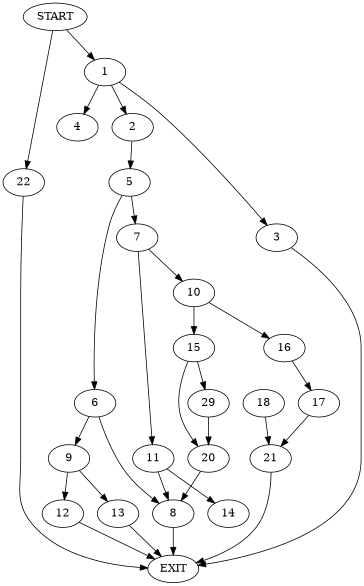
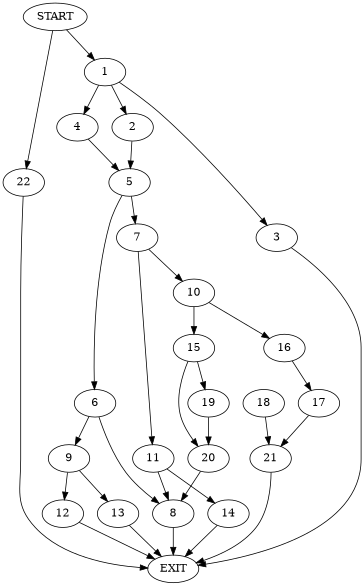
  digraph {
    n1 [label=START]
    1
    22
    2
    3
    4
    n7 [label=EXIT]
    5
    6
    7
    8
    9
    10
    11
    12
    13
    15
    16
    14
-   19 [label=29]
+   19
    20
    17
    21
    18
    n1 -> 1
    n1 -> 22
    1 -> 2
    1 -> 3
    1 -> 4
    22 -> n7
    2 -> 5
    3 -> n7
+   4 -> 5
    5 -> 6
    5 -> 7
    6 -> 8
    6 -> 9
    7 -> 10
    7 -> 11
    8 -> n7
    9 -> 12
    9 -> 13
    10 -> 15
    10 -> 16
    11 -> 8
    11 -> 14
    12 -> n7
    13 -> n7
    15 -> 19
    15 -> 20
    16 -> 17
+   14 -> n7
    19 -> 20
    20 -> 8
    17 -> 21
    21 -> n7
    18 -> 21
  }
